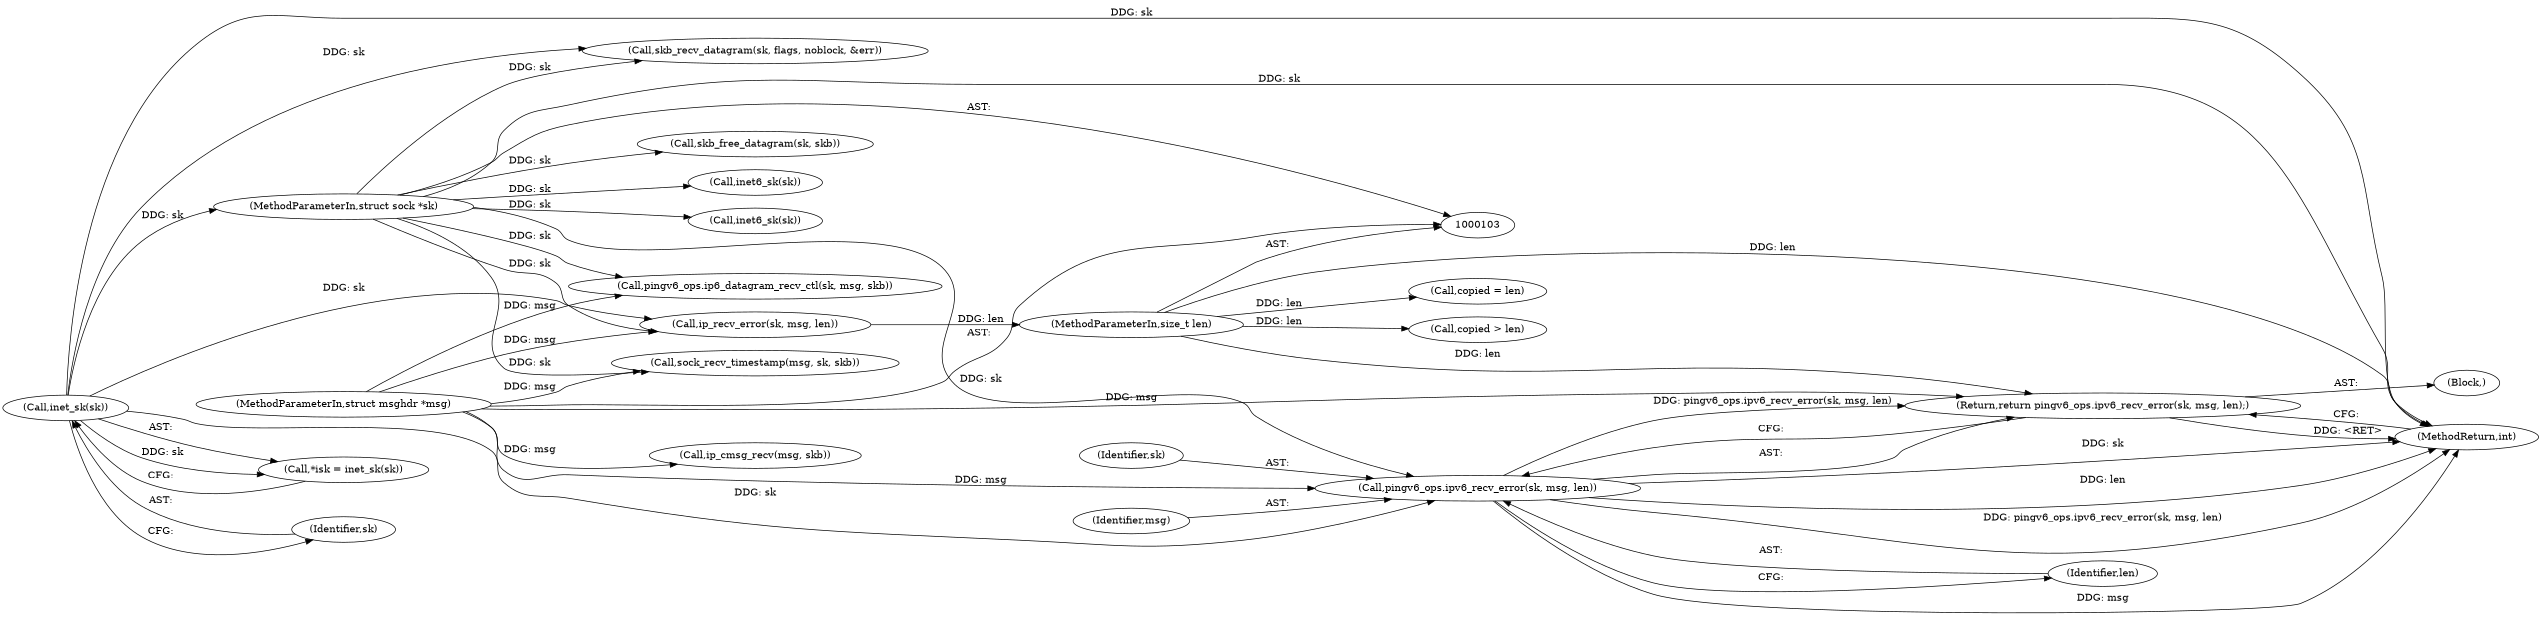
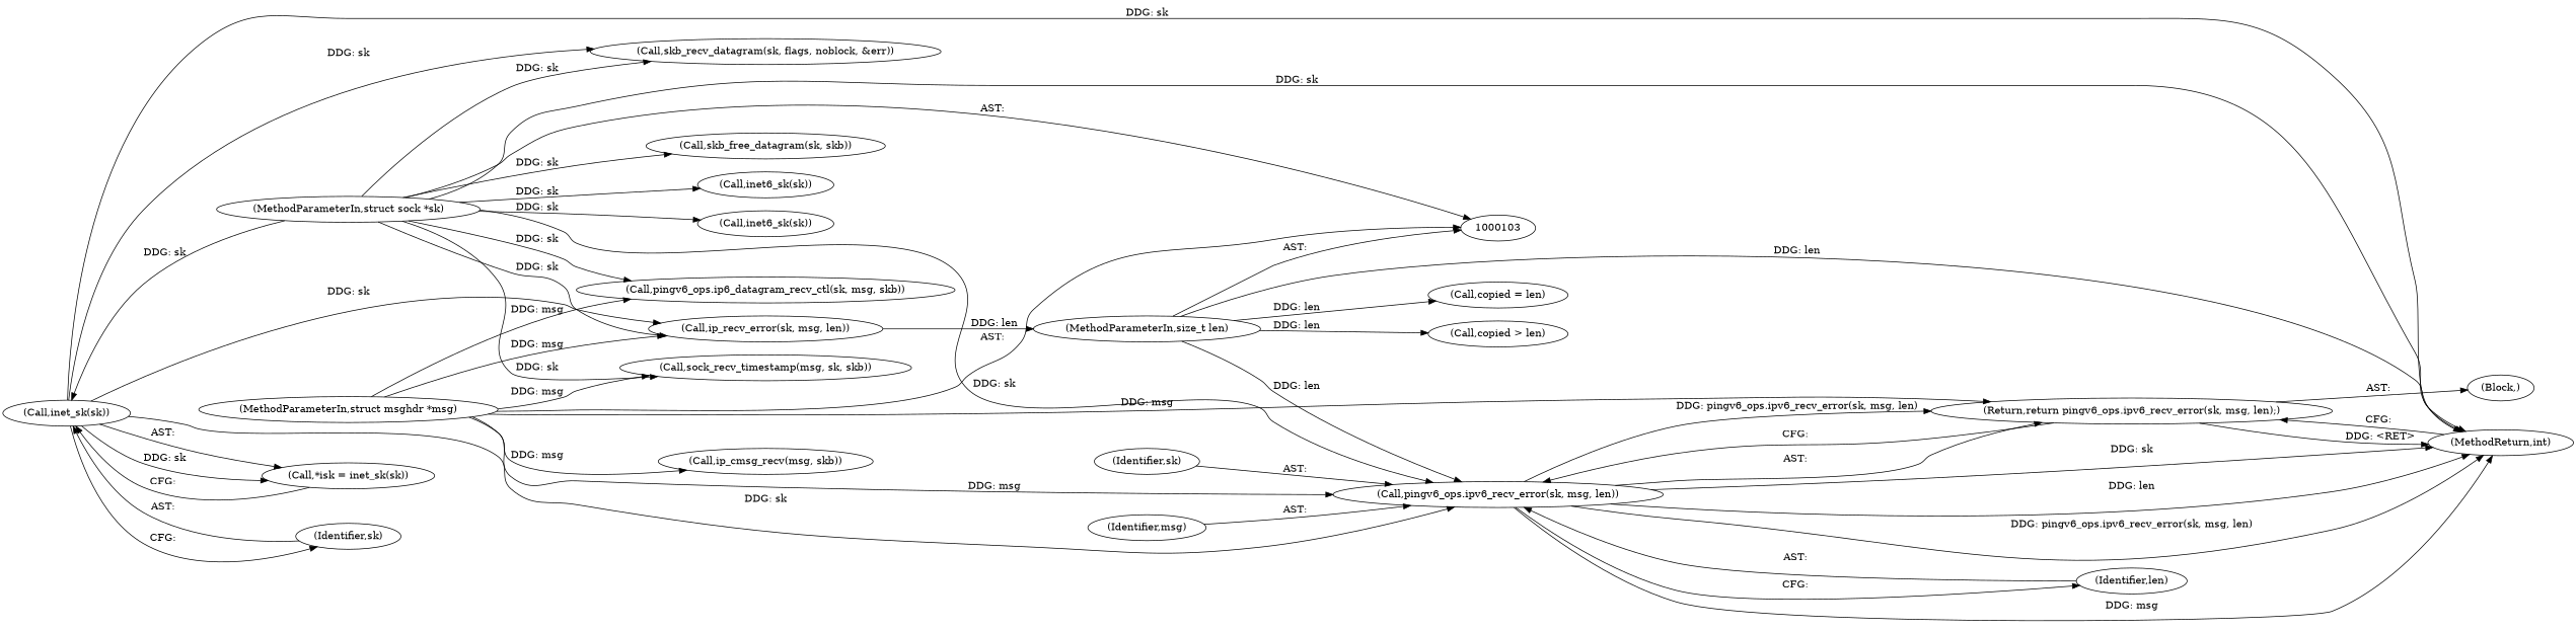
  digraph {
    rankdir=LR
    n1 [label="(Call,pingv6_ops.ipv6_recv_error(sk, msg, len))"]
    n2 [label="(Return,return pingv6_ops.ipv6_recv_error(sk, msg, len);)"]
    n3 [label="(MethodReturn,int)"]
    n4 [label="(Identifier,len)"]
    n5 [label="(Block,)"]
    n6 [label="(Call,inet_sk(sk))"]
    n7 [label="(Call,skb_recv_datagram(sk, flags, noblock, &err))"]
    n8 [label="(Call,*isk = inet_sk(sk))"]
    n9 [label="(Identifier,sk)"]
    n10 [label="(Call,ip_recv_error(sk, msg, len))"]
    n11 [label="(MethodParameterIn,size_t len)"]
    n12 [label="(MethodParameterIn,struct sock *sk)"]
    n13 [label="(Call,sock_recv_timestamp(msg, sk, skb))"]
    n14 [label="(Call,inet6_sk(sk))"]
    n15 [label="(Call,inet6_sk(sk))"]
    n16 [label="(Call,skb_free_datagram(sk, skb))"]
    n17 [label="(Call,pingv6_ops.ip6_datagram_recv_ctl(sk, msg, skb))"]
    1000103
    n19 [label="(MethodParameterIn,struct msghdr *msg)"]
    n20 [label="(Call,ip_cmsg_recv(msg, skb))"]
    n21 [label="(Call,copied > len)"]
    n22 [label="(Call,copied = len)"]
    n23 [label="(Identifier,msg)"]
    n24 [label="(Identifier,sk)"]
    n1 -> n2 [label="AST: "]
    n1 -> n2 [label="DDG: pingv6_ops.ipv6_recv_error(sk, msg, len)"]
    n1 -> n3 [label="DDG: sk"]
    n1 -> n3 [label="DDG: len"]
    n1 -> n3 [label="DDG: pingv6_ops.ipv6_recv_error(sk, msg, len)"]
    n1 -> n3 [label="DDG: msg"]
    n1 -> n4 [label="CFG: "]
    n2 -> n1 [label="CFG: "]
    n2 -> n3 [label="DDG: <RET>"]
    n2 -> n5 [label="AST: "]
    n3 -> n2 [label="CFG: "]
    n4 -> n1 [label="AST: "]
    n6 -> n1 [label="DDG: sk"]
    n6 -> n3 [label="DDG: sk"]
    n6 -> n7 [label="DDG: sk"]
    n6 -> n8 [label="AST: "]
    n6 -> n8 [label="DDG: sk"]
    n6 -> n9 [label="CFG: "]
    n6 -> n10 [label="DDG: sk"]
    n8 -> n6 [label="CFG: "]
    n9 -> n6 [label="AST: "]
    n10 -> n11 [label="DDG: len"]
-   n11 -> n2 [label="DDG: len"]
+   n11 -> n1 [label="DDG: len"]
    n11 -> n3 [label="DDG: len"]
    n11 -> 1000103 [label="AST: "]
    n11 -> n21 [label="DDG: len"]
    n11 -> n22 [label="DDG: len"]
    n12 -> n1 [label="DDG: sk"]
    n12 -> n3 [label="DDG: sk"]
-   n6 -> n12 [label="DDG: sk"]
+   n12 -> n6 [label="DDG: sk"]
    n12 -> n7 [label="DDG: sk"]
    n12 -> n10 [label="DDG: sk"]
    n12 -> n13 [label="DDG: sk"]
    n12 -> n14 [label="DDG: sk"]
    n12 -> n15 [label="DDG: sk"]
    n12 -> n16 [label="DDG: sk"]
    n12 -> n17 [label="DDG: sk"]
    n12 -> 1000103 [label="AST: "]
    n19 -> n1 [label="DDG: msg"]
    n19 -> n2 [label="DDG: msg"]
    n19 -> n10 [label="DDG: msg"]
    n19 -> n13 [label="DDG: msg"]
    n19 -> n17 [label="DDG: msg"]
    n19 -> 1000103 [label="AST: "]
    n19 -> n20 [label="DDG: msg"]
    n23 -> n1 [label="AST: "]
    n24 -> n1 [label="AST: "]
  }
